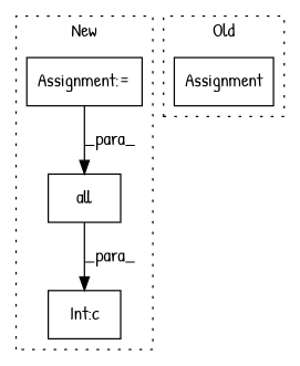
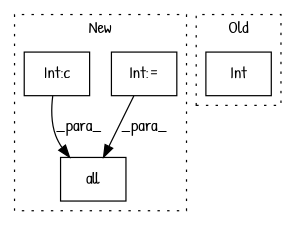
  digraph {
    fontname="Patrick Hand"
    node [a=32 fontname="Patrick Hand" shape=box]
    edge [fontname="Patrick Hand"]
    n1 [l="17,-3" label=all s="2567,2754"]
-   n2 [a=7 l=44 label="Assignment:=" s=2704]
+   n2 [a=7 l=44 label="Int:=" s=2704]
    n3 [a=27 l=4 label="Int:c" s=2562]
-   n4 [l="4,1" label=Assignment s="2294,2374"]
+   n4 [l="4,1" label=Int s="2294,2374"]
    subgraph cluster_1 {
      label=New
      style=dotted
      n1
      n2
      n3
    }
    subgraph cluster_2 {
      label=Old
      style=dotted
      n4
    }
-   n1 -> n3 [label=_para_]
+   n3 -> n1 [label=_para_]
    n2 -> n1 [label=_para_]
  }
